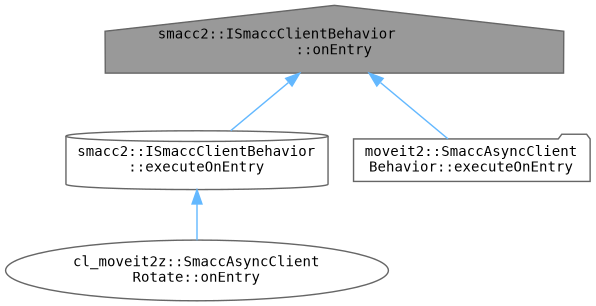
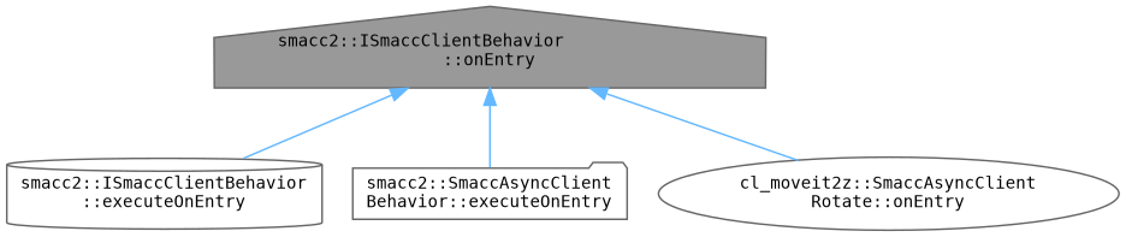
  digraph {
    fontname="DejaVu Sans Mono"
    rankdir=TB
    node [color=grey40 fillcolor=white fontname="DejaVu Sans Mono" fontsize=10 style=filled]
    edge [color=steelblue1 dir=back fontname="DejaVu Sans Mono" fontsize=10 labelfontname=Helvetica labelfontsize=10 style=solid]
    n1 [color=gray40 fillcolor=grey60 fontcolor=black height=0.2 label="smacc2::ISmaccClientBehavior\l::onEntry" shape=house width=0.4]
    n2 [height=0.2 label="smacc2::ISmaccClientBehavior\l::executeOnEntry" shape=cylinder width=0.4]
-   n3 [height=0.2 label="moveit2::SmaccAsyncClient\lBehavior::executeOnEntry" shape=folder width=0.4]
+   n3 [height=0.2 label="smacc2::SmaccAsyncClient\lBehavior::executeOnEntry" shape=folder width=0.4]
    n4 [height=0.2 label="cl_moveit2z::SmaccAsyncClient\lRotate::onEntry" shape=ellipse width=0.4]
    n1 -> n2
    n1 -> n3
-   n2 -> n4
+   n1 -> n4
  }
